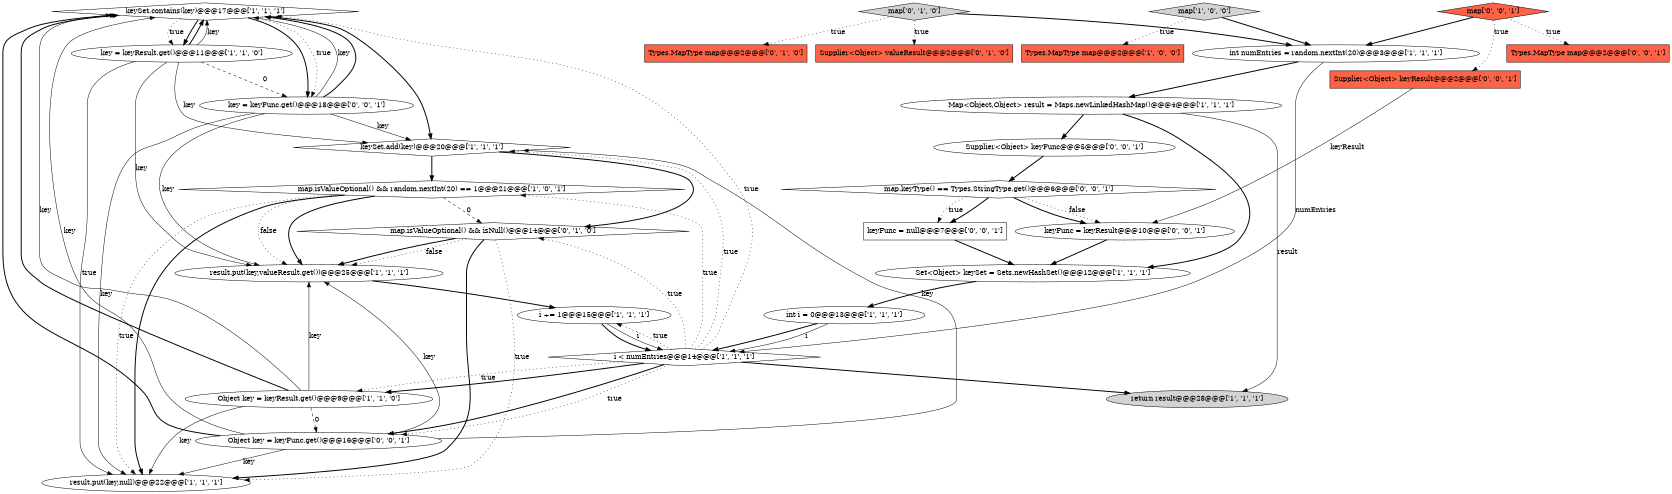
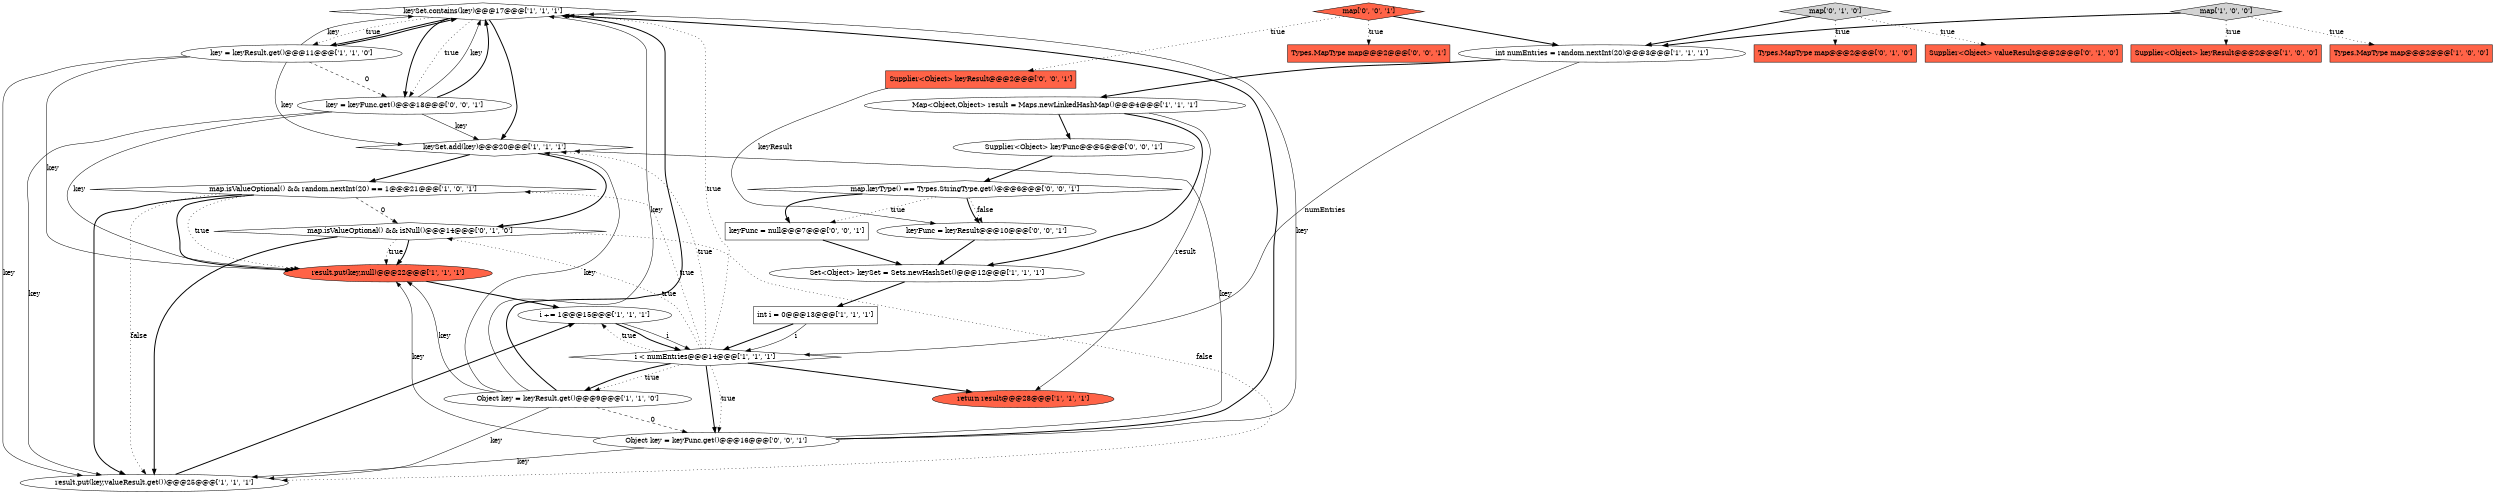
  digraph {
    node [fillcolor=white shape=ellipse style=filled]
    edge [style=bold]
    n1 [label="keySet.contains(key)@@@17@@@['1', '1', '1']" shape=diamond]
    n2 [label="keySet.add(key)@@@20@@@['1', '1', '1']" shape=diamond]
    n3 [label="key = keyResult.get()@@@11@@@['1', '1', '0']"]
    n4 [label="key = keyFunc.get()@@@18@@@['0', '0', '1']"]
    n5 [label="map.isValueOptional() && random.nextInt(20) == 1@@@21@@@['1', '0', '1']" shape=diamond]
    n6 [label="map.isValueOptional() && isNull()@@@14@@@['0', '1', '0']" shape=diamond]
-   n7 [label="result.put(key,null)@@@22@@@['1', '1', '1']"]
+   n7 [fillcolor=tomato label="result.put(key,null)@@@22@@@['1', '1', '1']"]
    n8 [label="result.put(key,valueResult.get())@@@25@@@['1', '1', '1']"]
-   n9 [fillcolor=lightgray label="return result@@@28@@@['1', '1', '1']"]
+   n9 [fillcolor=tomato label="return result@@@28@@@['1', '1', '1']"]
    n10 [fillcolor=lightgray label="map['0', '1', '0']" shape=diamond]
    n11 [fillcolor=tomato label="Types.MapType map@@@2@@@['0', '1', '0']" shape=box]
    n12 [label="int numEntries = random.nextInt(20)@@@3@@@['1', '1', '1']"]
    n13 [fillcolor=tomato label="Supplier<Object> valueResult@@@2@@@['0', '1', '0']" shape=box]
    n14 [label="i < numEntries@@@14@@@['1', '1', '1']" shape=diamond]
    n15 [label="Map<Object,Object> result = Maps.newLinkedHashMap()@@@4@@@['1', '1', '1']"]
    n16 [label="Object key = keyResult.get()@@@9@@@['1', '1', '0']"]
    n17 [label="Object key = keyFunc.get()@@@16@@@['0', '0', '1']"]
    n18 [label="i += 1@@@15@@@['1', '1', '1']"]
-   n19 [label="int i = 0@@@13@@@['1', '1', '1']"]
+   n19 [label="int i = 0@@@13@@@['1', '1', '1']" shape=box]
    n20 [fillcolor=tomato label="Types.MapType map@@@2@@@['1', '0', '0']" shape=box]
    n21 [fillcolor=lightgray label="map['1', '0', '0']" shape=diamond]
+   n22 [fillcolor=tomato label="Supplier<Object> keyResult@@@2@@@['1', '0', '0']" shape=box]
    n23 [label="keyFunc = keyResult@@@10@@@['0', '0', '1']"]
    n24 [label="Set<Object> keySet = Sets.newHashSet()@@@12@@@['1', '1', '1']"]
    n25 [fillcolor=tomato label="map['0', '0', '1']" shape=diamond]
    n26 [fillcolor=tomato label="Supplier<Object> keyResult@@@2@@@['0', '0', '1']" shape=box]
    n27 [fillcolor=tomato label="Types.MapType map@@@2@@@['0', '0', '1']" shape=box]
    n28 [label="Supplier<Object> keyFunc@@@5@@@['0', '0', '1']"]
    n29 [label="map.keyType() == Types.StringType.get()@@@6@@@['0', '0', '1']" shape=diamond]
    n30 [label="keyFunc = null@@@7@@@['0', '0', '1']" shape=box]
    n1 -> n2
    n1 -> n3 [label=true style=dotted]
    n1 -> n3
    n1 -> n4
    n1 -> n4 [label=true style=dotted]
    n2 -> n5
    n2 -> n6
    n3 -> n1 [label=key style=solid]
    n3 -> n1
    n3 -> n2 [label=key style=solid]
    n3 -> n4 [label=0 style=dashed]
-   n3 -> n7 [label=true style=solid]
+   n3 -> n7 [label=key style=solid]
    n3 -> n8 [label=key style=solid]
    n4 -> n1 [label=key style=solid]
    n4 -> n1
    n4 -> n2 [label=key style=solid]
    n4 -> n7 [label=key style=solid]
    n4 -> n8 [label=key style=solid]
    n5 -> n6 [label=0 style=dashed]
    n5 -> n7
    n5 -> n7 [label=true style=dotted]
    n5 -> n8 [label=false style=dotted]
    n5 -> n8
    n6 -> n7 [label=true style=dotted]
    n6 -> n7
    n6 -> n8
    n6 -> n8 [label=false style=dotted]
+   n7 -> n18
    n8 -> n18
    n10 -> n11 [label=true style=dotted]
    n10 -> n12
    n10 -> n13 [label=true style=dotted]
    n12 -> n14 [label=numEntries style=solid]
    n12 -> n15
    n14 -> n1 [label=true style=dotted]
    n14 -> n2 [label=true style=dotted]
    n14 -> n5 [label=true style=dotted]
    n14 -> n6 [label=true style=dotted]
    n14 -> n9
    n14 -> n16 [label=true style=dotted]
    n14 -> n16
    n14 -> n17
    n14 -> n17 [label=true style=dotted]
    n14 -> n18 [label=true style=dotted]
    n15 -> n9 [label=result style=solid]
    n15 -> n24
    n15 -> n28
    n16 -> n1 [label=key style=solid]
    n16 -> n1
+   n16 -> n2 [label=key style=solid]
    n16 -> n7 [label=key style=solid]
    n16 -> n8 [label=key style=solid]
    n16 -> n17 [label=0 style=dashed]
    n17 -> n1
    n17 -> n1 [label=key style=solid]
    n17 -> n2 [label=key style=solid]
    n17 -> n7 [label=key style=solid]
    n17 -> n8 [label=key style=solid]
    n18 -> n14 [label=i style=solid]
    n18 -> n14
    n19 -> n14 [label=i style=solid]
    n19 -> n14
    n21 -> n12
    n21 -> n20 [label=true style=dotted]
+   n21 -> n22 [label=true style=dotted]
    n23 -> n24
    n24 -> n19
    n25 -> n12
    n25 -> n26 [label=true style=dotted]
    n25 -> n27 [label=true style=dotted]
    n26 -> n23 [label=keyResult style=solid]
    n28 -> n29
    n29 -> n23 [label=false style=dotted]
    n29 -> n23
    n29 -> n30
    n29 -> n30 [label=true style=dotted]
    n30 -> n24
  }
